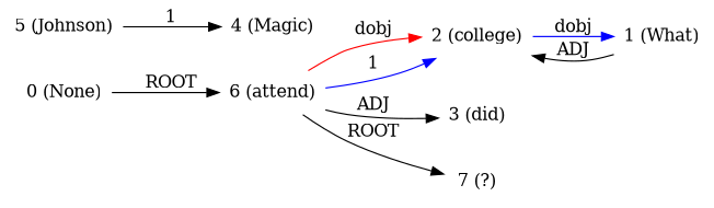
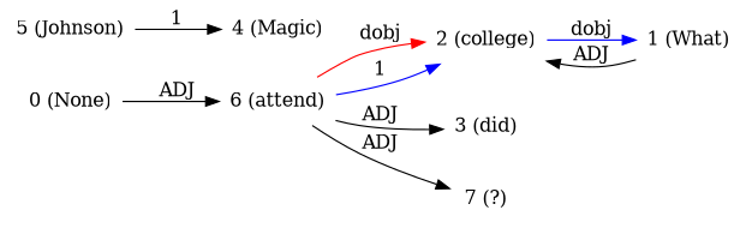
  digraph {
    rankdir=LR
    node [shape=plaintext]
    edge [dir=forward]
    n1 [label="0 (None)"]
    n2 [label="6 (attend)"]
    n3 [label="2 (college)"]
    n4 [label="3 (did)"]
    n5 [label="7 (?)"]
    n6 [label="1 (What)"]
    n7 [label="5 (Johnson)"]
    n8 [label="4 (Magic)"]
-   n1 -> n2 [label=ROOT]
+   n1 -> n2 [label=ADJ]
    n2 -> n3 [color=red label=dobj]
    n2 -> n3 [color=blue label=1]
    n2 -> n4 [label=ADJ]
-   n2 -> n5 [label=ROOT]
+   n2 -> n5 [label=ADJ]
    n3 -> n6 [color=blue label=dobj]
    n6 -> n3 [label=ADJ]
    n7 -> n8 [label=1]
  }
